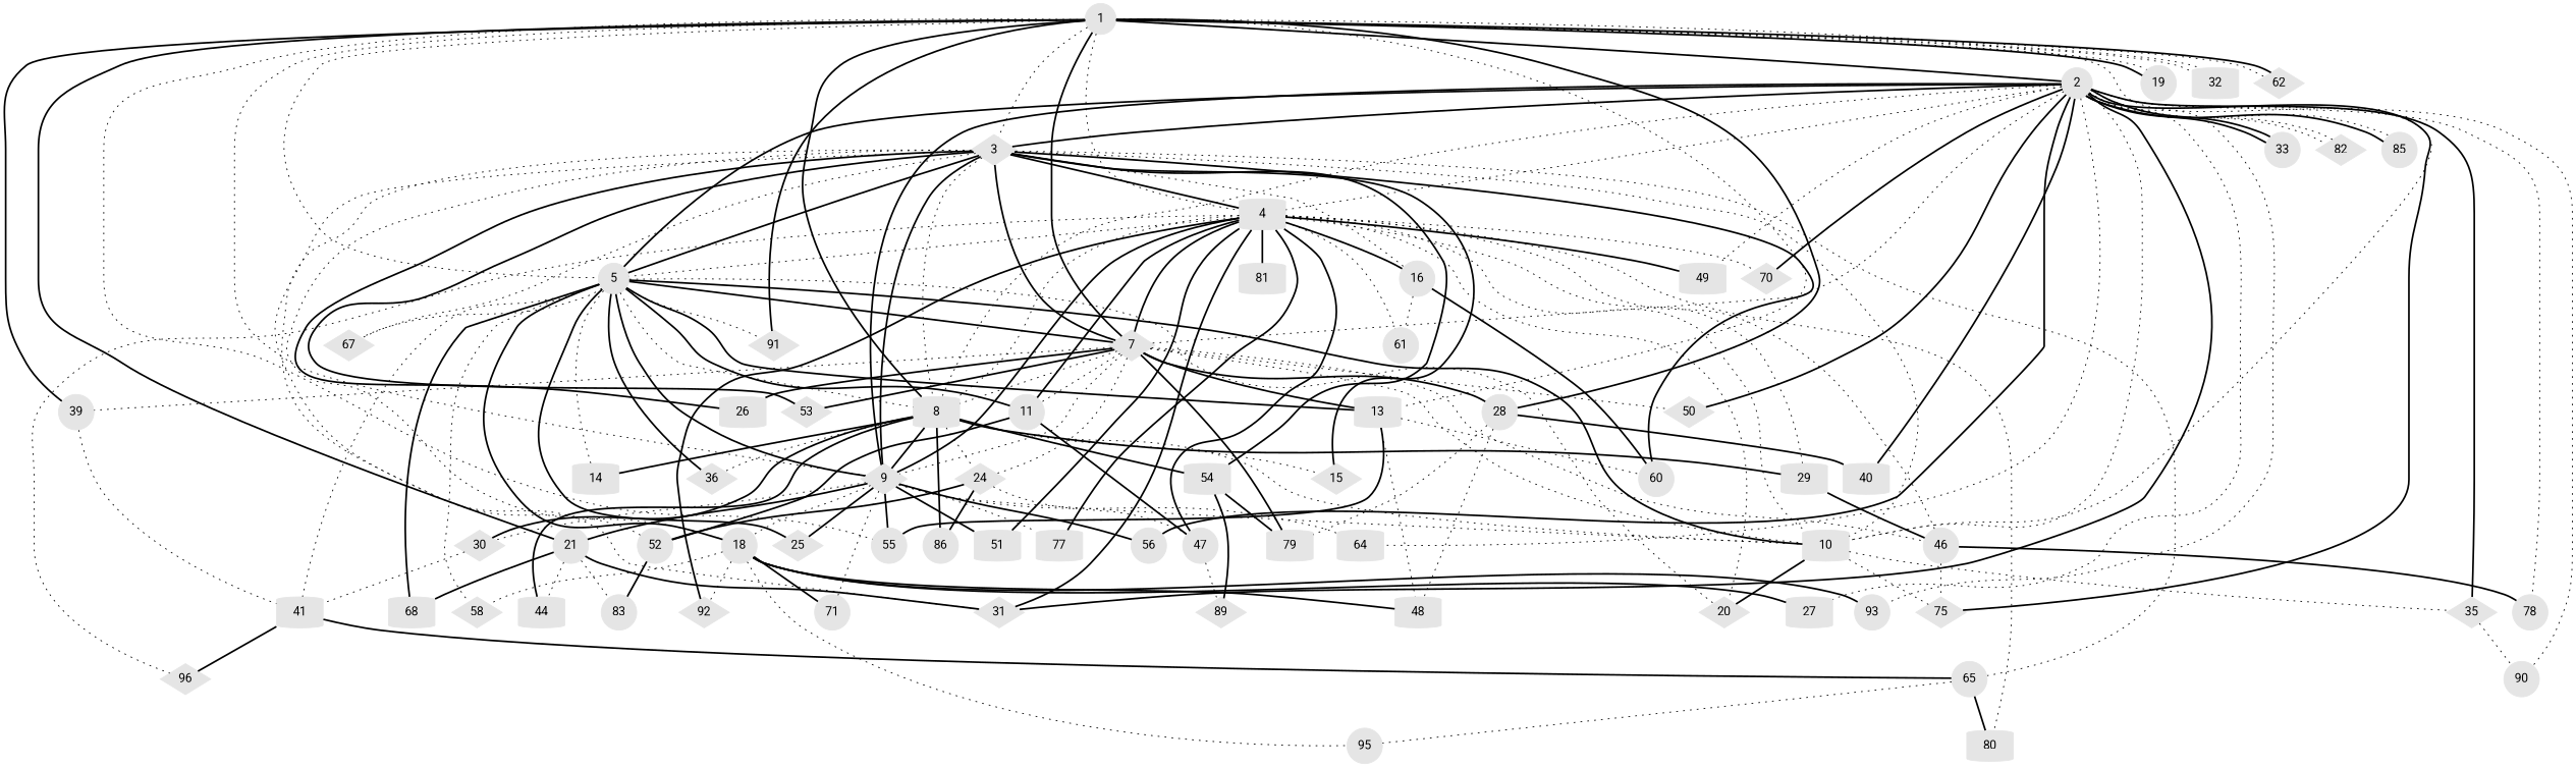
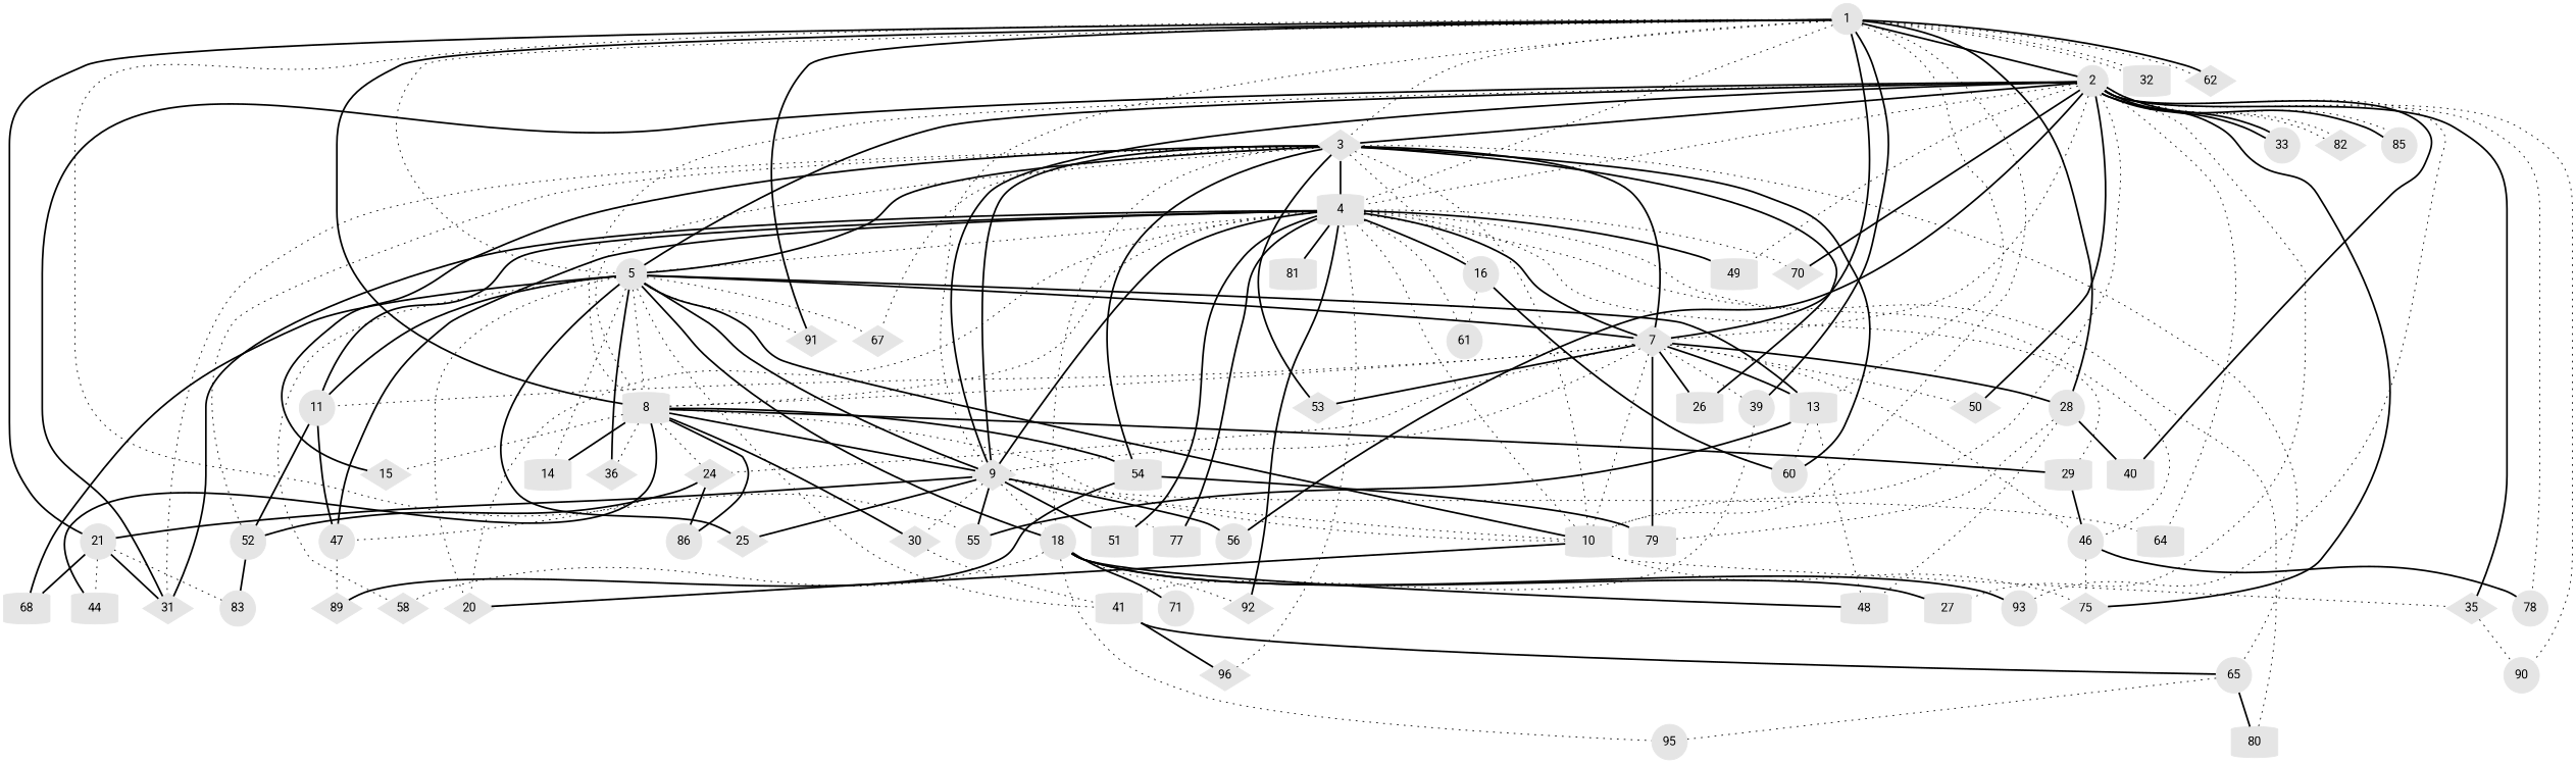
  graph {
    fontname=Roboto
    node [color=gray90 fontname=Roboto shape=circle style=filled]
    edge [fontname=Roboto style=bold]
    1 [super="+87"]
    2 [super="+42"]
    3 [shape=diamond super="+6"]
    4 [shape=cylinder super="+12"]
    5 [super="+73"]
    7 [shape=diamond super="+17"]
    8 [shape=cylinder super="+43"]
    9 [shape=diamond super="+22"]
    10 [shape=cylinder]
    13 [shape=cylinder super="+57"]
-   19
    21 [super="+34"]
    28
    32 [shape=cylinder]
    39
    55 [super="+69"]
    62 [shape=diamond]
    91 [shape=diamond]
    27 [shape=cylinder]
    31 [shape=diamond super="+37"]
    33
    35 [shape=diamond]
    40 [shape=cylinder]
    49 [shape=cylinder]
    50 [shape=diamond]
    56
    64 [shape=cylinder]
    70 [shape=diamond]
    75 [shape=diamond super="+76"]
    78
    82 [shape=diamond]
    85
    90
    93
    15 [shape=diamond]
    16
    18 [super="+23"]
    26 [shape=cylinder]
    52
    53 [shape=diamond]
    54 [shape=cylinder]
    60 [super="+63"]
    65 [super="+72"]
    67 [shape=diamond]
    11 [super="+59"]
    20 [shape=diamond super="+38"]
    29 [shape=cylinder]
    46 [super="+66"]
    47 [super="+94"]
    51 [shape=cylinder]
    61
    77 [shape=cylinder]
    80 [shape=cylinder]
    81 [shape=cylinder]
    92 [shape=diamond]
    96 [shape=diamond]
    14 [shape=cylinder]
    25 [shape=diamond]
    36 [shape=diamond]
    41 [shape=cylinder super="+45"]
    58 [shape=diamond]
    68 [shape=cylinder]
    24 [shape=diamond super="+74"]
    79 [shape=cylinder super="+88"]
    30 [shape=diamond]
    44 [shape=cylinder]
    86
    71
    48 [shape=cylinder super="+84"]
    83
    95
    89 [shape=diamond]
    1 -- 2
    1 -- 3 [style=dotted weight=2]
    1 -- 4 [style=dotted]
    1 -- 5 [style=dotted]
    1 -- 7
    1 -- 8
    1 -- 9 [style=dotted]
    1 -- 10 [style=dotted]
    1 -- 13 [style=dotted]
-   1 -- 19
-   1 -- 19 [style=dotted]
    1 -- 21
    1 -- 28 [weight=2]
    1 -- 32 [style=dotted]
    1 -- 32 [style=dotted]
    1 -- 39
    1 -- 55 [style=dotted]
    1 -- 62 [style=dotted]
    1 -- 62
    1 -- 91
    2 -- 3 [weight=2]
    2 -- 4 [style=dotted]
    2 -- 5
    2 -- 7 [style=dotted]
    2 -- 8 [style=dotted weight=2]
    2 -- 9
    2 -- 10 [style=dotted weight=2]
    2 -- 27 [style=dotted]
    2 -- 31
    2 -- 33
    2 -- 33
    2 -- 35
    2 -- 40
    2 -- 49 [style=dotted]
    2 -- 50
    2 -- 56
    2 -- 64 [style=dotted]
    2 -- 70
    2 -- 75
    2 -- 78 [style=dotted]
    2 -- 82 [style=dotted]
    2 -- 82 [style=dotted]
    2 -- 85
    2 -- 85 [style=dotted]
    2 -- 90 [style=dotted]
    2 -- 93 [style=dotted]
    3 -- 4 [weight=2]
    3 -- 5 [weight=2]
    3 -- 7 [weight=2]
    3 -- 8 [style=dotted weight=2]
    3 -- 9 [weight=2]
    3 -- 10 [style=dotted weight=2]
    3 -- 31 [style=dotted]
    3 -- 15
    3 -- 16 [style=dotted]
    3 -- 18 [style=dotted]
    3 -- 26
    3 -- 52 [style=dotted]
    3 -- 53
    3 -- 54
    3 -- 60
    3 -- 65 [style=dotted weight=2]
    3 -- 67 [style=dotted]
    4 -- 5 [style=dotted]
    4 -- 7
    4 -- 8 [style=dotted weight=2]
    4 -- 9
    4 -- 10 [style=dotted]
    4 -- 31
    4 -- 49
    4 -- 70 [style=dotted]
    4 -- 16
    4 -- 11
    4 -- 20 [style=dotted]
    4 -- 29 [style=dotted]
    4 -- 46 [style=dotted]
    4 -- 47
    4 -- 51
    4 -- 61 [style=dotted]
    4 -- 77
    4 -- 80 [style=dotted]
    4 -- 81 [weight=2]
    4 -- 92
    4 -- 96 [style=dotted]
    5 -- 7
    5 -- 8 [style=dotted]
    5 -- 9
    5 -- 10
    5 -- 13
    5 -- 91 [style=dotted]
    5 -- 18
    5 -- 67 [style=dotted]
    5 -- 11 [weight=2]
    5 -- 20 [style=dotted]
    5 -- 14 [style=dotted]
    5 -- 25
    5 -- 36
    5 -- 41 [style=dotted]
    5 -- 58 [style=dotted]
    5 -- 68
    7 -- 8 [style=dotted]
    7 -- 9 [style=dotted weight=2]
    7 -- 10 [style=dotted weight=2]
    7 -- 13
    7 -- 28
    7 -- 39 [style=dotted]
    7 -- 50 [style=dotted]
    7 -- 26
    7 -- 53
    7 -- 11 [style=dotted]
    7 -- 46 [style=dotted]
    7 -- 24 [style=dotted]
    7 -- 79
    8 -- 9
    8 -- 10 [style=dotted]
    8 -- 15 [style=dotted]
    8 -- 54
    8 -- 29
    8 -- 14
    8 -- 36 [style=dotted]
    8 -- 24 [style=dotted]
    8 -- 30
    8 -- 44
    8 -- 86
    9 -- 10 [style=dotted]
    9 -- 21
    9 -- 55
    9 -- 56
    9 -- 64 [style=dotted]
    9 -- 18 [style=dotted]
    9 -- 51
    9 -- 77 [style=dotted]
    9 -- 25
    9 -- 30 [style=dotted]
-   9 -- 71 [style=dotted]
    10 -- 35 [style=dotted]
    10 -- 75 [style=dotted]
    10 -- 20
    13 -- 55
    13 -- 60 [style=dotted]
    13 -- 48 [style=dotted]
    21 -- 31
    21 -- 68
    21 -- 44 [style=dotted]
    21 -- 83 [style=dotted]
    28 -- 40
    28 -- 79 [style=dotted]
    28 -- 48 [style=dotted]
    39 -- 41 [style=dotted]
    35 -- 90 [style=dotted]
    16 -- 60
    16 -- 61 [style=dotted]
    18 -- 27
    18 -- 93
    18 -- 92 [style=dotted]
    18 -- 58 [style=dotted]
    18 -- 71
    18 -- 48
    18 -- 95 [style=dotted]
    52 -- 83
    54 -- 79
    54 -- 89
    65 -- 80
    65 -- 95 [style=dotted]
    11 -- 52
    11 -- 47
    29 -- 46
    46 -- 75 [style=dotted]
    46 -- 78
    47 -- 89 [style=dotted]
    41 -- 65
    41 -- 96
    24 -- 52
    24 -- 47 [style=dotted]
    24 -- 86
    30 -- 41 [style=dotted]
  }
